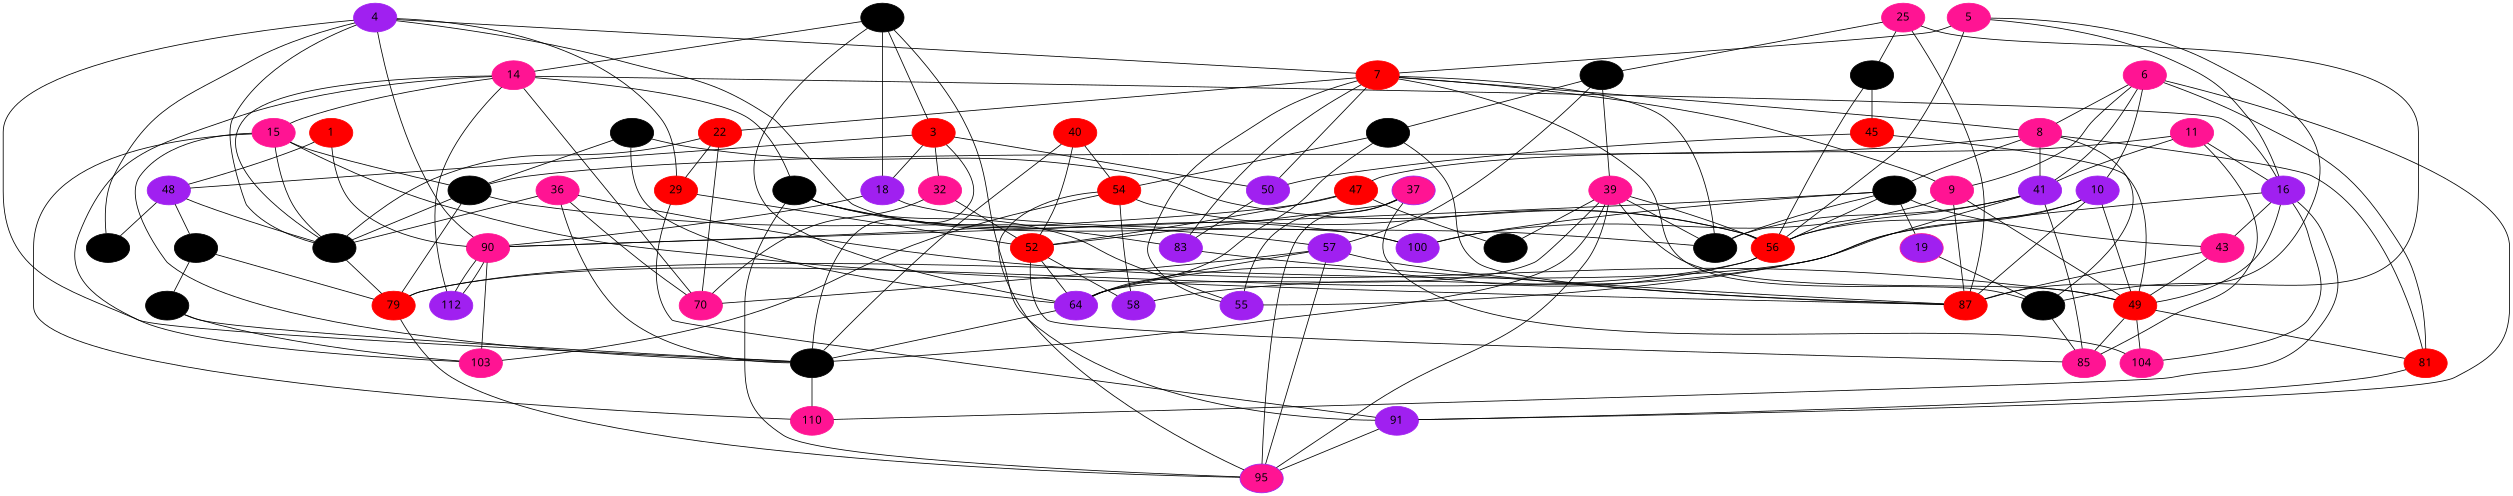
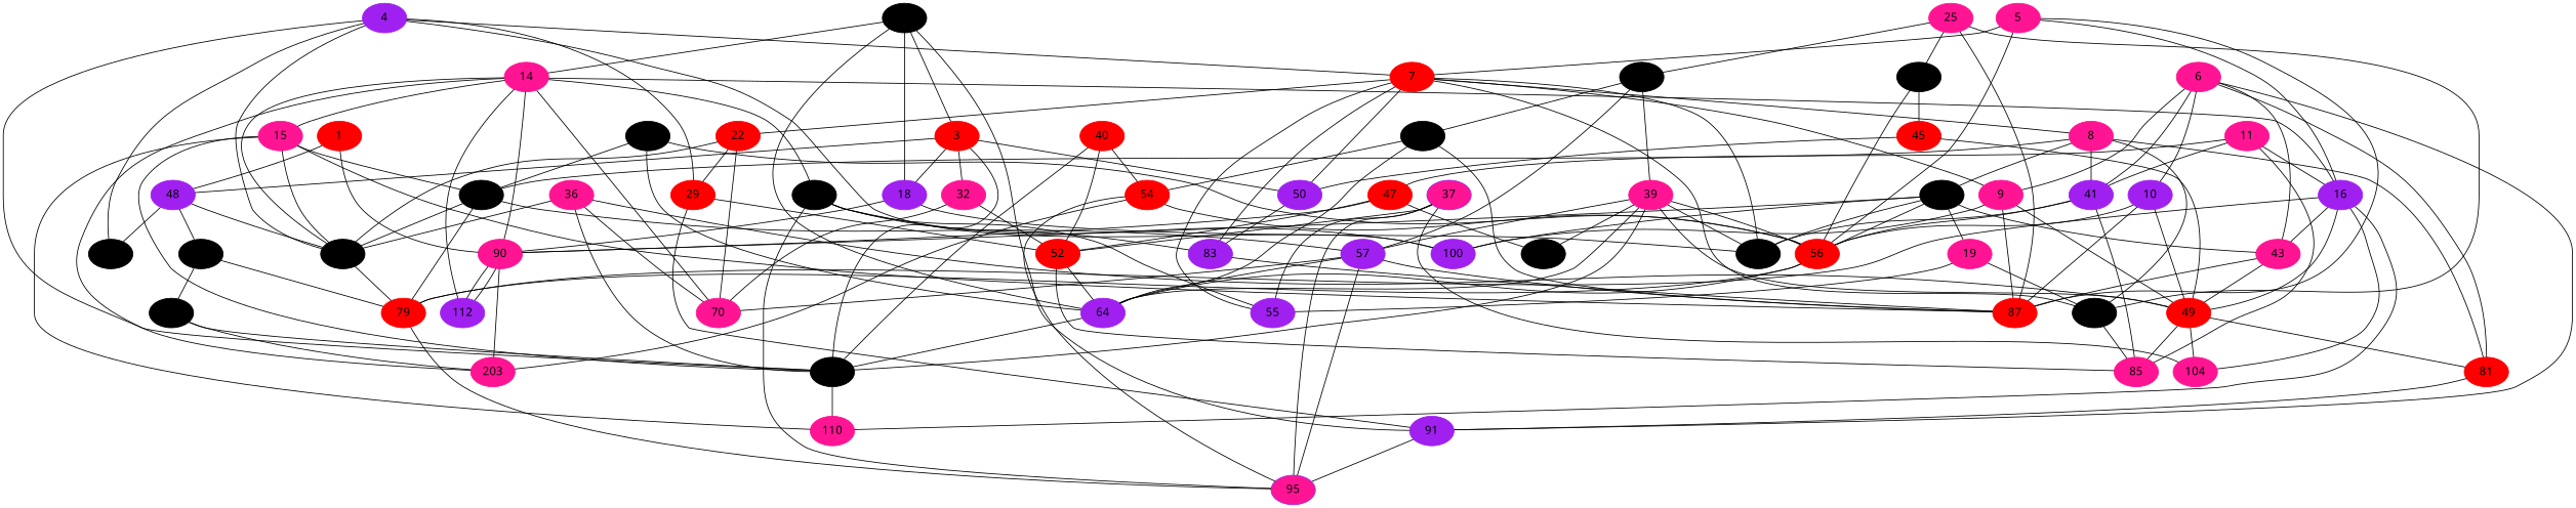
  graph {
    fontname="Noto Sans"
    node [color=deeppink fontname="Noto Sans" style=filled]
    edge [fontname="Noto Sans"]
    1 [color=red super="+66"]
    48 [color=purple super="+101"]
    90 [super="+102"]
    63 [color=black super="+96"]
    77 [color=black]
    51 [color=black]
-   103
+   103 [label=203]
    112 [color=purple]
    2 [color=black super="+68"]
    3 [color=red super="+34"]
    14 [super="+75"]
    18 [color=purple super="+61"]
    64 [color=purple super="+99"]
    91 [color=purple super="+104"]
    n15 [label=32 super="+46"]
    50 [color=purple super="+62"]
    82 [color=black super="+113"]
    16 [color=purple super="+24"]
    15 [super="+78"]
    21 [color=black super="+109"]
    70 [super="+111"]
    86 [color=black super="+114"]
    95 [color=purple fillcolor=deeppink super="+108"]
    52 [color=red super="+73"]
    83 [color=purple]
    110
    4 [color=purple super="+23"]
    7 [color=red super="+115"]
    29 [color=red super="+71"]
    100 [color=purple]
    8 [super="+26"]
    9 [super="+12"]
    22 [color=red super="+33"]
    42 [color=black super="+84"]
    55 [color=purple super="+94"]
    79 [color=red super="+107"]
    5 [super="+32"]
    56 [color=red super="+105"]
    87 [color=red]
    49 [color=red super="+69"]
    43 [super="+59"]
    n42 [label=104]
    6 [super="+44"]
    10 [color=purple super="+38"]
    41 [color=purple super="+74"]
    81 [color=red]
    13 [color=black super="+98"]
    53 [color=black super="+67"]
-   58 [color=purple]
    85 [super="+92"]
-   19 [fillcolor=purple]
+   19
    57 [color=purple super="+65"]
    11
    47 [color=red]
    72 [color=black]
    20 [color=black super="+60"]
    25 [super="+89"]
    28 [color=black]
    31 [color=black]
    35 [color=black super="+97"]
    39 [super="+80"]
    45 [color=red]
    54 [color=red super="+88"]
    36
    37 [color=purple fillcolor=deeppink]
    40 [color=red]
    76 [color=black]
    1 -- 48
    1 -- 90 [weight=2]
    48 -- 63
    48 -- 77
    48 -- 51
    90 -- 103
    90 -- 112
    90 -- 112
    63 -- 79 [weight=2]
    51 -- 79
    51 -- 76
    2 -- 3
    2 -- 14
    2 -- 18
    2 -- 64
    2 -- 91
    3 -- 48
    3 -- 18
    3 -- n15
    3 -- 50
    3 -- 82
    14 -- 63
    14 -- 103
    14 -- 112
    14 -- 16
    14 -- 15
    14 -- 21
    14 -- 70
    18 -- 90
    18 -- 86
    64 -- 82
    91 -- 95
    n15 -- 70
    n15 -- 52
    50 -- 83
    82 -- 110
    16 -- 110
    16 -- 79
    16 -- 49
    16 -- 43
    16 -- n42
    15 -- 63
    15 -- 82
    15 -- 110
    15 -- 87
    15 -- 53
    21 -- 95
    21 -- 83
    21 -- 100
    21 -- 55
    52 -- 64
-   52 -- 58
    52 -- 85
    83 -- 87
-   4 -- 90 [weight=2]
+   14 -- 90 [weight=2]
    4 -- 63
    4 -- 77
    4 -- 82
    4 -- 7
    4 -- 29
    4 -- 100
    7 -- 50
    7 -- 86
    7 -- 83
    7 -- 8
    7 -- 9
    7 -- 22
    7 -- 42
    7 -- 55
    29 -- 91
    29 -- 52
    8 -- 42
    8 -- 41
    8 -- 81
    8 -- 13
    8 -- 53
    9 -- 100
    9 -- 87
    9 -- 49
    22 -- 63
    22 -- 70
    22 -- 29
    42 -- 85
    79 -- 95
    5 -- 16
    5 -- 7
    5 -- 56
    5 -- 87
    56 -- 64
    56 -- 79
    49 -- n42
    49 -- 81
    49 -- 85
    43 -- 87
    43 -- 49
    6 -- 91
-   6 -- 8
+   6 -- 43
    6 -- 9
    6 -- 10
    6 -- 41
    6 -- 81
    10 -- 56
    10 -- 87
    10 -- 49
-   10 -- 58
    41 -- 86
    41 -- 56
    41 -- 85
    81 -- 91
    13 -- 90
    13 -- 86
    13 -- 100
    13 -- 56
    13 -- 43
    13 -- 19
    53 -- 63
    53 -- 79
    53 -- 57
    19 -- 42
-   41 -- 55
+   19 -- 55
    57 -- 64
    57 -- 70
    57 -- 95
    57 -- 87
    11 -- 16
    11 -- 41
    11 -- 85
    11 -- 47
    47 -- 90
    47 -- 52
    47 -- 72
    20 -- 64
    20 -- 56
    20 -- 53
    25 -- 42
    25 -- 87
    25 -- 28
    25 -- 31
    28 -- 57
    28 -- 35
    28 -- 39
    31 -- 56
    31 -- 45
    35 -- 64
    35 -- 87
    35 -- 54
    39 -- 64
    39 -- 82
    39 -- 86
-   39 -- 95
+   39 -- 57
    39 -- 56
    39 -- 49
    39 -- 72
    45 -- 50
    45 -- 49
    54 -- 103
    54 -- 95
    54 -- 56
-   54 -- 58
    36 -- 63
    36 -- 82
    36 -- 70
    36 -- 49
    37 -- 95
    37 -- 52
    37 -- 55
    37 -- n42
    40 -- 82
    40 -- 52
    40 -- 54
    76 -- 103
    76 -- 82
  }
